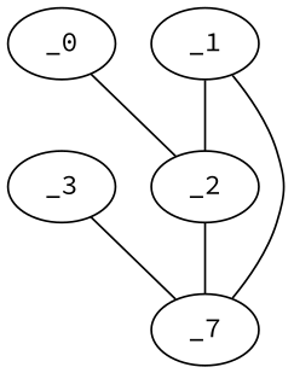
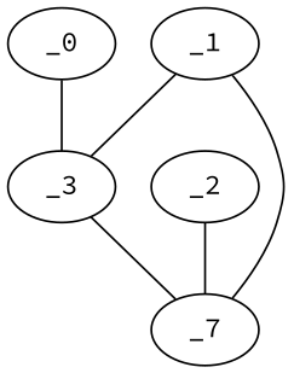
  graph {
    fontname="Source Code Pro"
    node [fontname="Source Code Pro" x=121]
    edge [fontname="Source Code Pro" valence=1]
    _0 [x=8 y=64]
    _2 [x=115 y=49]
    _1 [x=42 y=69]
    n4 [label=_7 y=70]
    _3 [y=60]
-   _0 -- _2
+   _0 -- _3
    _2 -- n4 [valence=2]
-   _1 -- _2
+   _1 -- _3
    _1 -- n4
    _3 -- n4
  }
